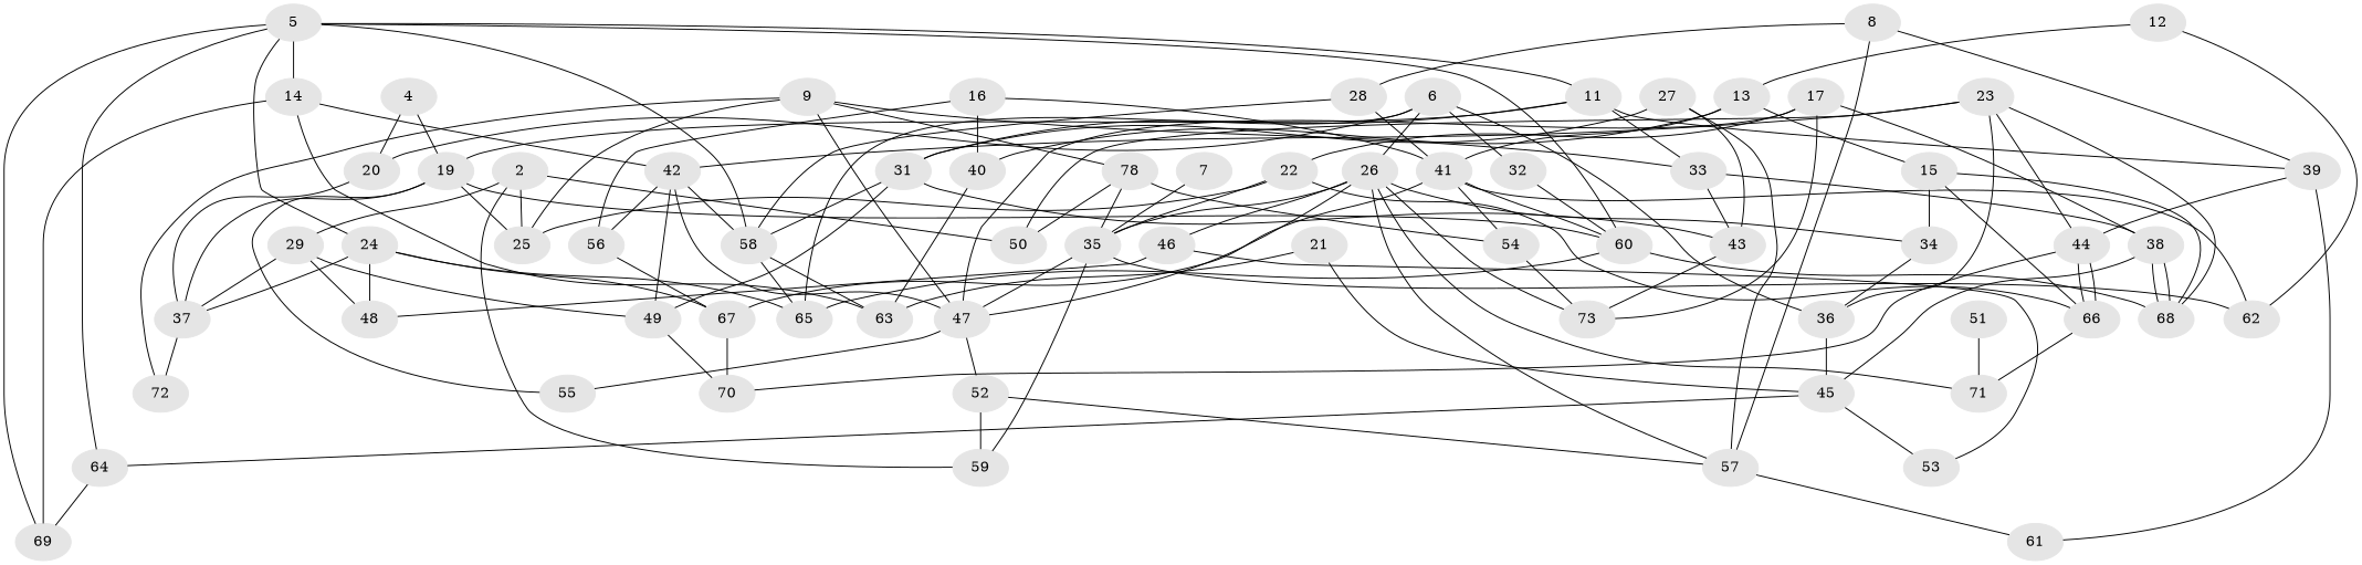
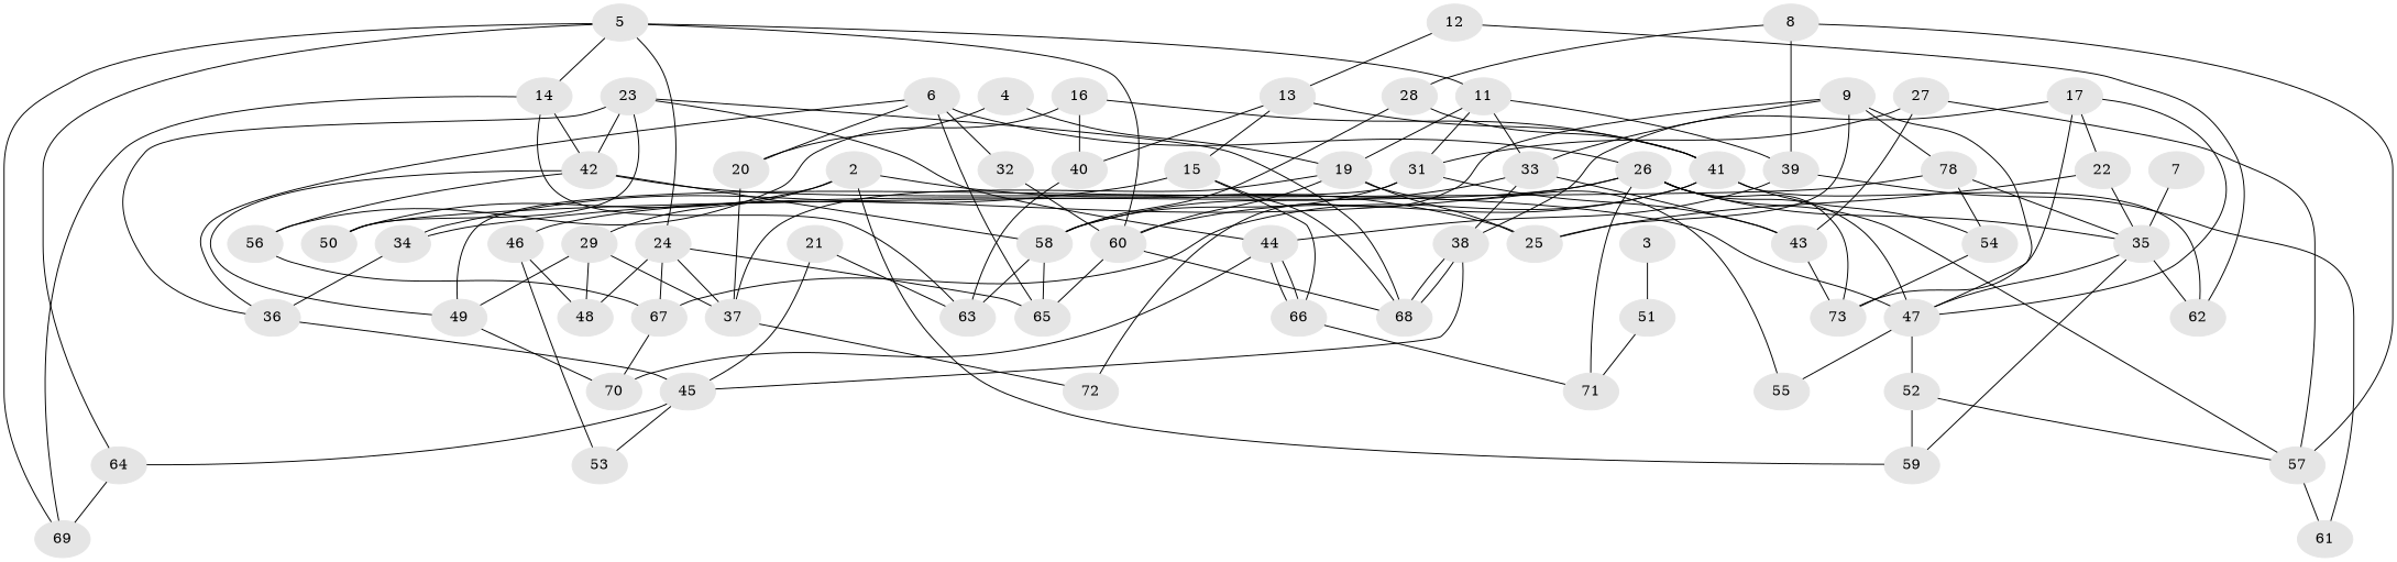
  graph {
    node [color=gray90 style=filled]
+   3
    51
    16
    40
    41
    56
    2
    25
    29
    50
    59
    37
    48
    49
    43
    73
    71
    4
    19
    20
    60
    55
    5
    11
    14
    24
    58
    64
    69
    39
    33
    31
    42
    63
    65
    67
    68
    6
    26
    32
    36
    35
    57
    47
    34
    46
    45
    7
    62
    72
    8
    28
    44
    61
    9
    n56 [label=78]
    54
    38
    52
    12
    13
    22
    66
    15
    17
    21
    53
    23
    70
    27
+   3 -- 51
    51 -- 71
    16 -- 40
    16 -- 41
    16 -- 56
    40 -- 63
    41 -- 60
    41 -- 67
    41 -- 62
    41 -- 54
    56 -- 67
    2 -- 25
    2 -- 29
    2 -- 50
    2 -- 59
    29 -- 37
    29 -- 48
    29 -- 49
    37 -- 72
    49 -- 70
    43 -- 73
    4 -- 19
    4 -- 20
    19 -- 25
    19 -- 37
    19 -- 60
    19 -- 55
    20 -- 37
    60 -- 65
    60 -- 68
    5 -- 60
    5 -- 11
    5 -- 14
    5 -- 24
-   5 -- 58
+   33 -- 58
    5 -- 64
    5 -- 69
    11 -- 19
    11 -- 39
    11 -- 33
    11 -- 31
    14 -- 69
    14 -- 42
    14 -- 63
    24 -- 37
    24 -- 48
    24 -- 65
    24 -- 67
    58 -- 63
    58 -- 65
    64 -- 69
    39 -- 44
    39 -- 61
    33 -- 43
    33 -- 38
    31 -- 49
    31 -- 43
    31 -- 58
    42 -- 56
    42 -- 49
    42 -- 58
    42 -- 47
    67 -- 70
    6 -- 20
    6 -- 65
    6 -- 26
    6 -- 32
    6 -- 36
    26 -- 73
    26 -- 71
    26 -- 35
    26 -- 57
    26 -- 47
    26 -- 34
    26 -- 46
    32 -- 60
    36 -- 45
    35 -- 59
    35 -- 47
    35 -- 62
    57 -- 61
    47 -- 55
    47 -- 52
    34 -- 36
    46 -- 48
    46 -- 53
    45 -- 64
    45 -- 53
    7 -- 35
    8 -- 39
    8 -- 57
    8 -- 28
    28 -- 41
    28 -- 58
    44 -- 66
    44 -- 66
    44 -- 70
    9 -- 25
    9 -- 33
    9 -- 47
    9 -- 72
    9 -- n56
    n56 -- 50
    n56 -- 35
    n56 -- 54
    54 -- 73
    38 -- 68
    38 -- 68
    38 -- 45
    52 -- 59
    52 -- 57
    12 -- 62
    12 -- 13
    13 -- 40
    13 -- 41
    13 -- 15
    22 -- 25
    22 -- 35
-   22 -- 66
    66 -- 71
    15 -- 68
    15 -- 34
    15 -- 66
    17 -- 73
    17 -- 47
    17 -- 38
    17 -- 22
    21 -- 63
    21 -- 45
    23 -- 50
    23 -- 42
    23 -- 68
    23 -- 36
    23 -- 44
    27 -- 43
    27 -- 31
    27 -- 57
  }
